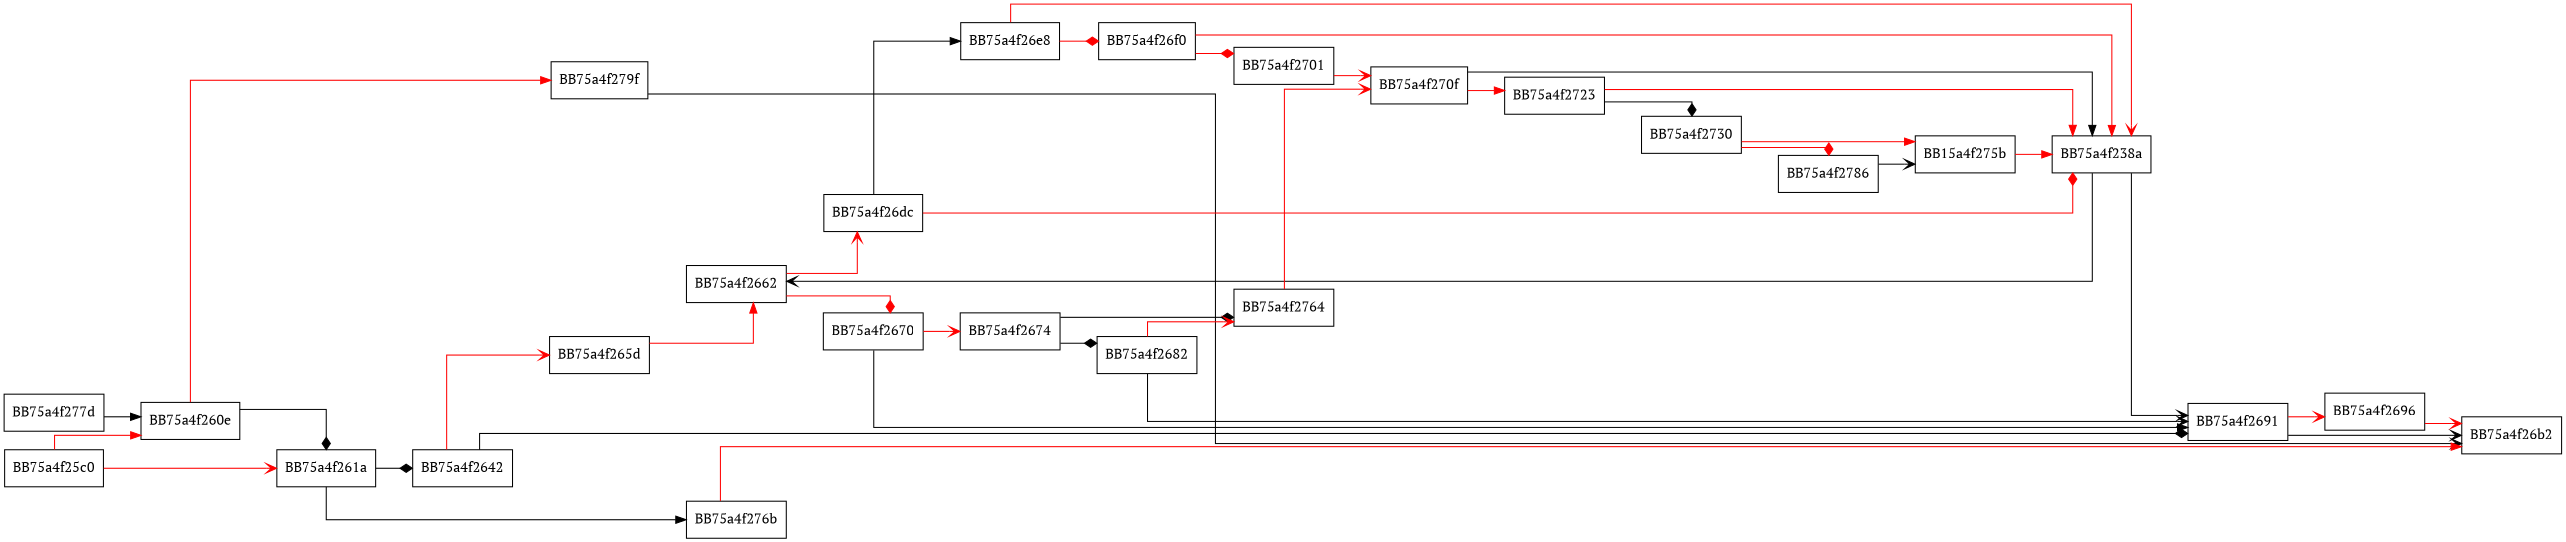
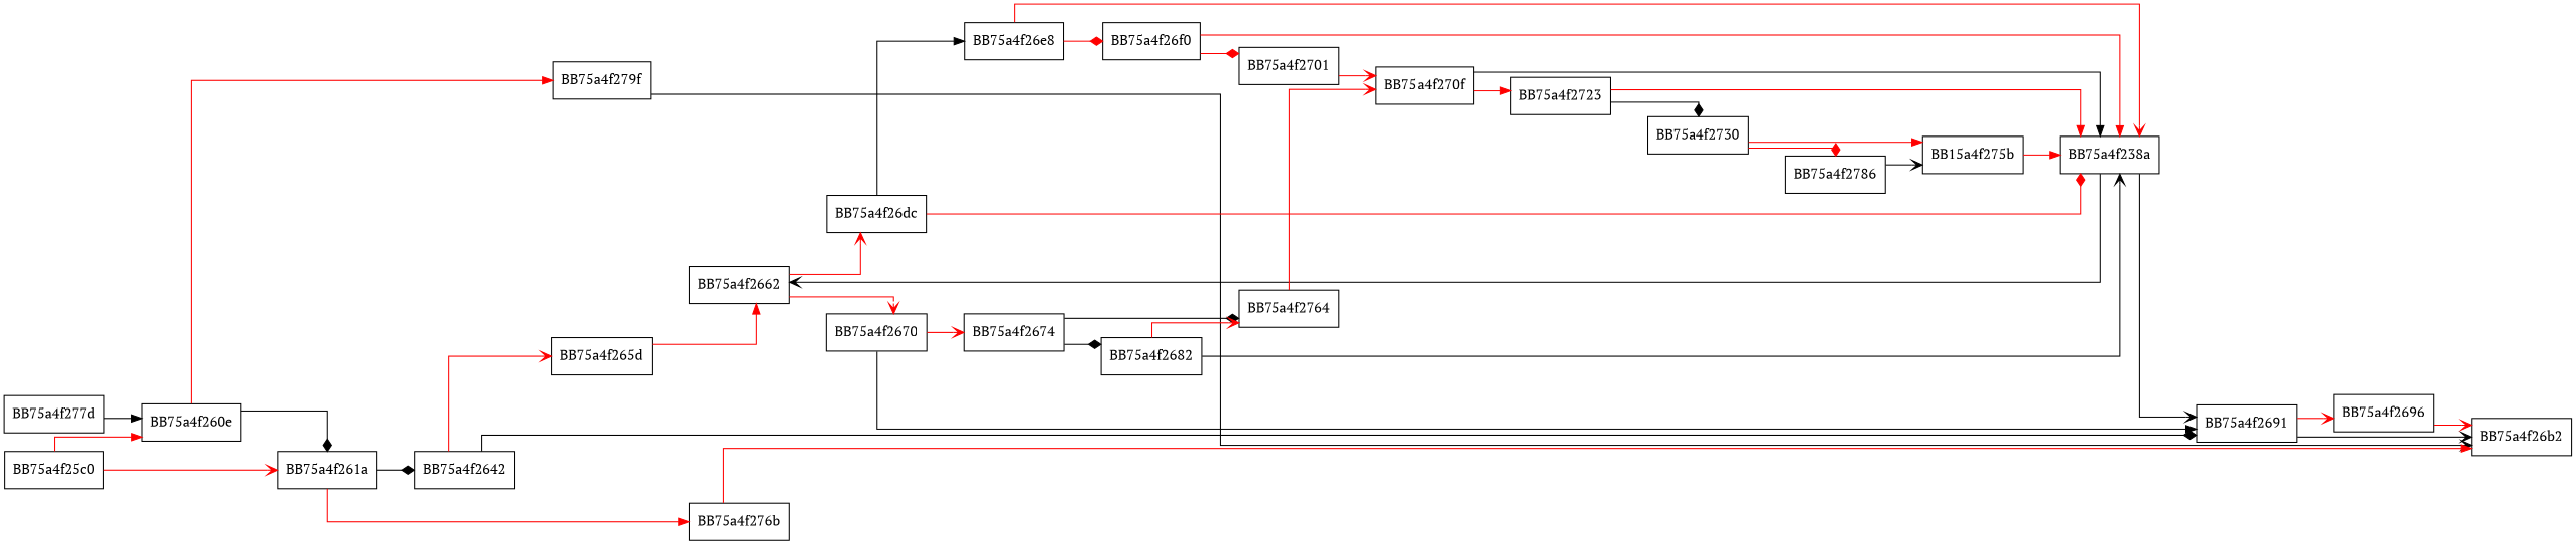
  digraph {
    fontname="PT Serif"
    rankdir=LR
    splines=ortho
    node [fontname="PT Serif" shape=box]
    edge [arrowhead=vee color=red fontname="PT Serif"]
    BB75a4f25c0
    BB75a4f260e
    BB75a4f261a
    BB75a4f277d
    BB75a4f279f
    BB75a4f26b2
    BB75a4f276b
    BB75a4f2642
    BB75a4f2691
    BB75a4f265d
    BB75a4f2696
    BB75a4f2662
    BB75a4f26dc
    BB75a4f2670
    n15 [label=BB75a4f238a]
    BB75a4f26e8
    BB75a4f2674
    BB75a4f26f0
    BB75a4f2764
    BB75a4f2682
    BB75a4f270f
    BB75a4f2723
    BB75a4f2701
    BB75a4f2730
    BB75a4f2786
    n26 [label=BB15a4f275b]
    BB75a4f25c0 -> BB75a4f260e [arrowhead=normal]
    BB75a4f25c0 -> BB75a4f261a
    BB75a4f260e -> BB75a4f261a [arrowhead=diamond color=black]
    BB75a4f260e -> BB75a4f279f [arrowhead=normal]
-   BB75a4f261a -> BB75a4f276b [arrowhead=normal color=black]
+   BB75a4f261a -> BB75a4f276b [arrowhead=normal]
    BB75a4f261a -> BB75a4f2642 [arrowhead=diamond color=black]
    BB75a4f277d -> BB75a4f260e [arrowhead=normal color=black]
    BB75a4f279f -> BB75a4f26b2 [color=black]
    BB75a4f276b -> BB75a4f26b2 [arrowhead=normal]
    BB75a4f2642 -> BB75a4f2691 [arrowhead=diamond color=black]
    BB75a4f2642 -> BB75a4f265d
    BB75a4f2691 -> BB75a4f26b2 [color=black]
    BB75a4f2691 -> BB75a4f2696
    BB75a4f265d -> BB75a4f2662 [arrowhead=normal]
    BB75a4f2696 -> BB75a4f26b2
    BB75a4f2662 -> BB75a4f26dc
-   BB75a4f2662 -> BB75a4f2670 [arrowhead=diamond]
+   BB75a4f2662 -> BB75a4f2670
    BB75a4f26dc -> n15 [arrowhead=diamond]
    BB75a4f26dc -> BB75a4f26e8 [arrowhead=normal color=black]
    BB75a4f2670 -> BB75a4f2691 [arrowhead=normal color=black]
    BB75a4f2670 -> BB75a4f2674
    n15 -> BB75a4f2691 [color=black]
    n15 -> BB75a4f2662 [color=black]
    BB75a4f26e8 -> n15
    BB75a4f26e8 -> BB75a4f26f0 [arrowhead=diamond]
    BB75a4f2674 -> BB75a4f2764 [arrowhead=diamond color=black]
    BB75a4f2674 -> BB75a4f2682 [arrowhead=diamond color=black]
    BB75a4f26f0 -> n15 [arrowhead=normal]
    BB75a4f26f0 -> BB75a4f2701 [arrowhead=diamond]
    BB75a4f2764 -> BB75a4f270f
-   BB75a4f2682 -> BB75a4f2691 [color=black]
+   BB75a4f2682 -> n15 [color=black]
    BB75a4f2682 -> BB75a4f2764
    BB75a4f270f -> n15 [arrowhead=normal color=black]
    BB75a4f270f -> BB75a4f2723 [arrowhead=normal]
    BB75a4f2723 -> n15 [arrowhead=normal]
    BB75a4f2723 -> BB75a4f2730 [arrowhead=diamond color=black]
    BB75a4f2701 -> BB75a4f270f
    BB75a4f2730 -> BB75a4f2786 [arrowhead=diamond]
    BB75a4f2730 -> n26 [arrowhead=normal]
    BB75a4f2786 -> n26 [color=black]
    n26 -> n15 [arrowhead=normal]
  }
